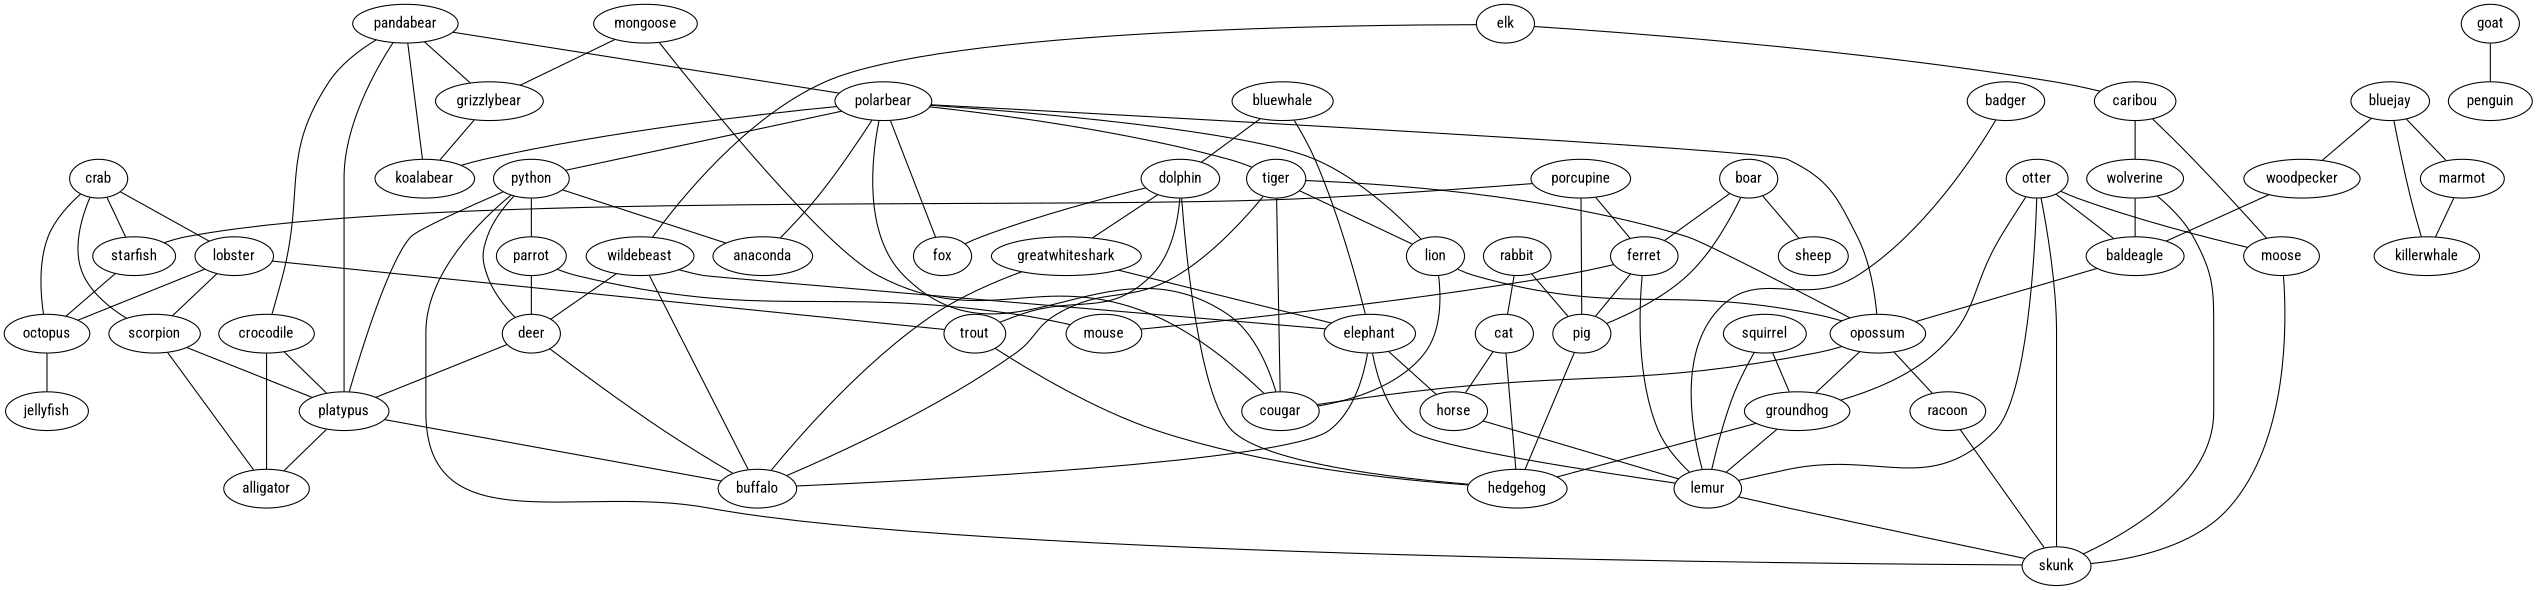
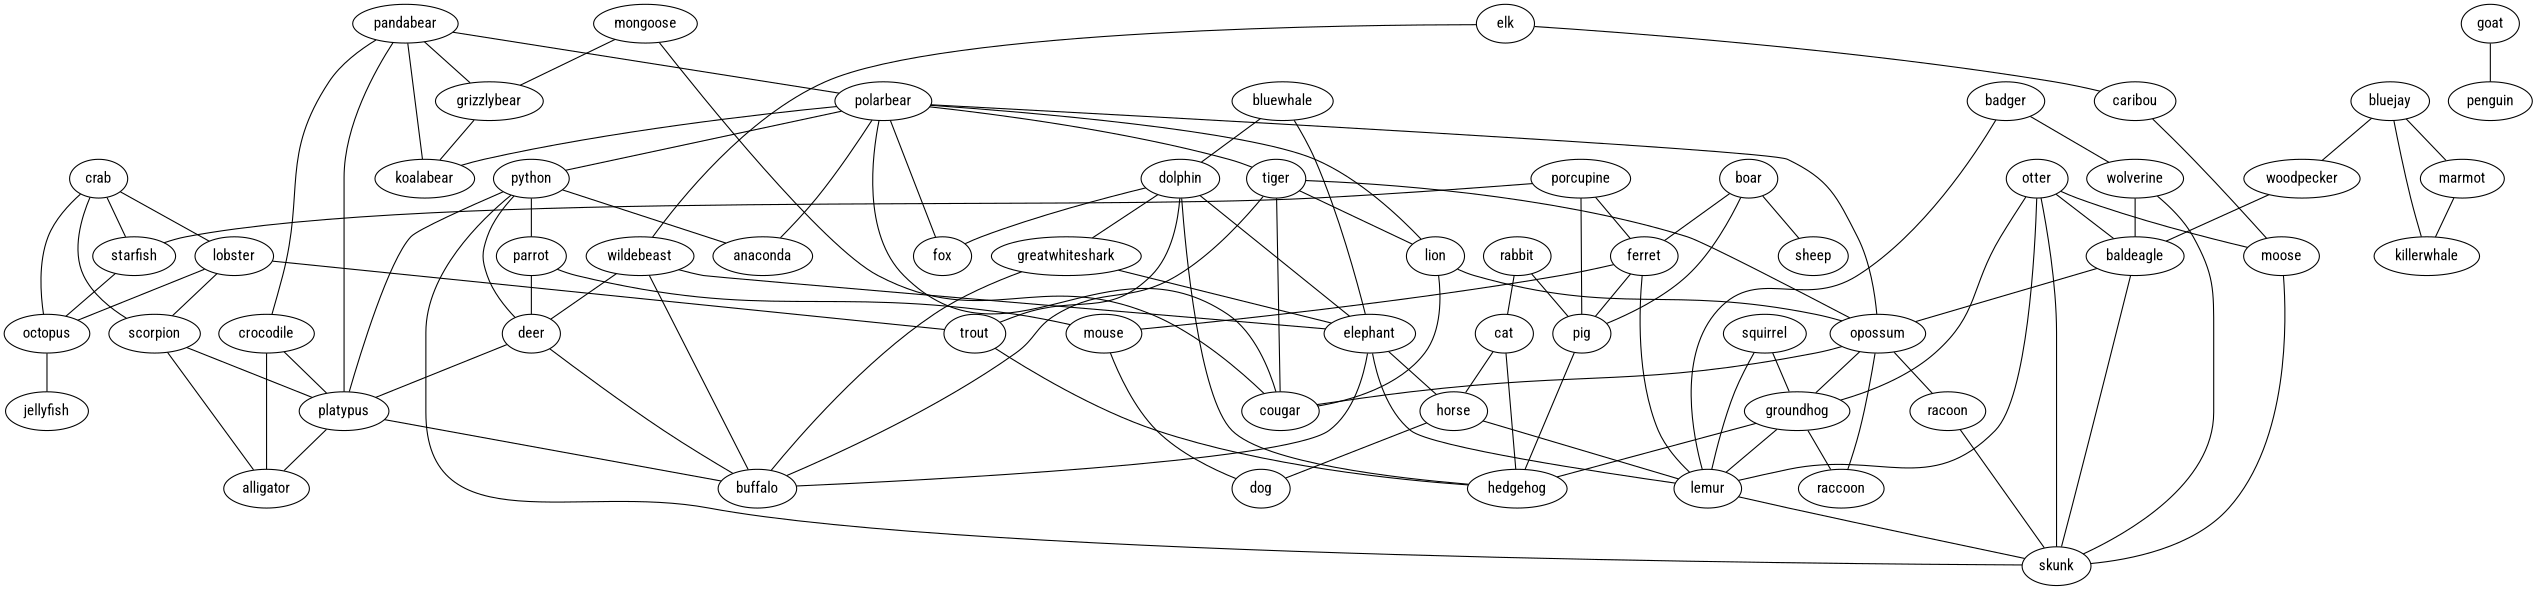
  strict graph {
    fontname="Roboto Condensed"
    node [fontname="Roboto Condensed"]
    edge [fontname="Roboto Condensed" weight=1]
    ferret
    pig
    lemur
    mouse
    trout
    hedgehog
    pandabear
    crocodile
    polarbear
    grizzlybear
    koalabear
    platypus
    alligator
    fox
    cougar
    python
    tiger
    lion
    anaconda
    opossum
    buffalo
    mongoose
    boar
    sheep
    badger
    wolverine
    skunk
    baldeagle
    elk
    caribou
    wildebeast
    moose
    deer
    elephant
    crab
    starfish
    lobster
    octopus
    scorpion
    jellyfish
    parrot
    groundhog
    racoon
+   raccoon
    porcupine
    squirrel
+   dog
    rabbit
    cat
    horse
    otter
    bluejay
    marmot
    woodpecker
    killerwhale
    bluewhale
    dolphin
    greatwhiteshark
    goat
    penguin
    ferret -- pig
    ferret -- lemur
    ferret -- mouse
    pig -- hedgehog
    lemur -- skunk
+   mouse -- dog
    trout -- hedgehog
    pandabear -- crocodile
    pandabear -- polarbear
    pandabear -- grizzlybear
    pandabear -- koalabear
    pandabear -- platypus
    crocodile -- platypus
    crocodile -- alligator
    polarbear -- koalabear
    polarbear -- fox
    polarbear -- cougar
    polarbear -- python
    polarbear -- tiger
    polarbear -- lion
    polarbear -- anaconda
    polarbear -- opossum
    grizzlybear -- koalabear
    platypus -- alligator
    platypus -- buffalo
    python -- platypus
    python -- anaconda
    python -- skunk
    python -- deer
    python -- parrot
    tiger -- cougar
    tiger -- lion
    tiger -- opossum
    tiger -- buffalo
    lion -- cougar
    lion -- opossum
    opossum -- cougar
    opossum -- groundhog
    opossum -- racoon
+   opossum -- raccoon
    mongoose -- grizzlybear
    mongoose -- cougar
    boar -- ferret
    boar -- pig
    boar -- sheep
    badger -- lemur
-   caribou -- wolverine
+   badger -- wolverine
    wolverine -- skunk
    wolverine -- baldeagle
    baldeagle -- opossum
+   baldeagle -- skunk
    elk -- caribou
    elk -- wildebeast
    caribou -- moose
    wildebeast -- buffalo
    wildebeast -- deer
    wildebeast -- elephant
    moose -- skunk
    deer -- platypus
    deer -- buffalo
    elephant -- lemur
    elephant -- buffalo
    elephant -- horse
    crab -- starfish
    crab -- lobster
    crab -- octopus
    crab -- scorpion
    starfish -- octopus
    lobster -- trout
    lobster -- octopus
    lobster -- scorpion
    octopus -- jellyfish
    scorpion -- platypus
    scorpion -- alligator
    parrot -- mouse
    parrot -- deer
    groundhog -- lemur
    groundhog -- hedgehog
+   groundhog -- raccoon
    racoon -- skunk
    porcupine -- ferret
    porcupine -- pig
    porcupine -- starfish
    squirrel -- lemur
    squirrel -- groundhog
    rabbit -- pig
    rabbit -- cat
    cat -- hedgehog
    cat -- horse
    horse -- lemur
+   horse -- dog
    otter -- lemur
    otter -- skunk
    otter -- baldeagle
    otter -- moose
    otter -- groundhog
    bluejay -- marmot
    bluejay -- woodpecker
    bluejay -- killerwhale
    marmot -- killerwhale
    woodpecker -- baldeagle
    bluewhale -- elephant
    bluewhale -- dolphin
    dolphin -- trout
    dolphin -- hedgehog
    dolphin -- fox
+   dolphin -- elephant
    dolphin -- greatwhiteshark
    greatwhiteshark -- buffalo
    greatwhiteshark -- elephant
    goat -- penguin
  }
